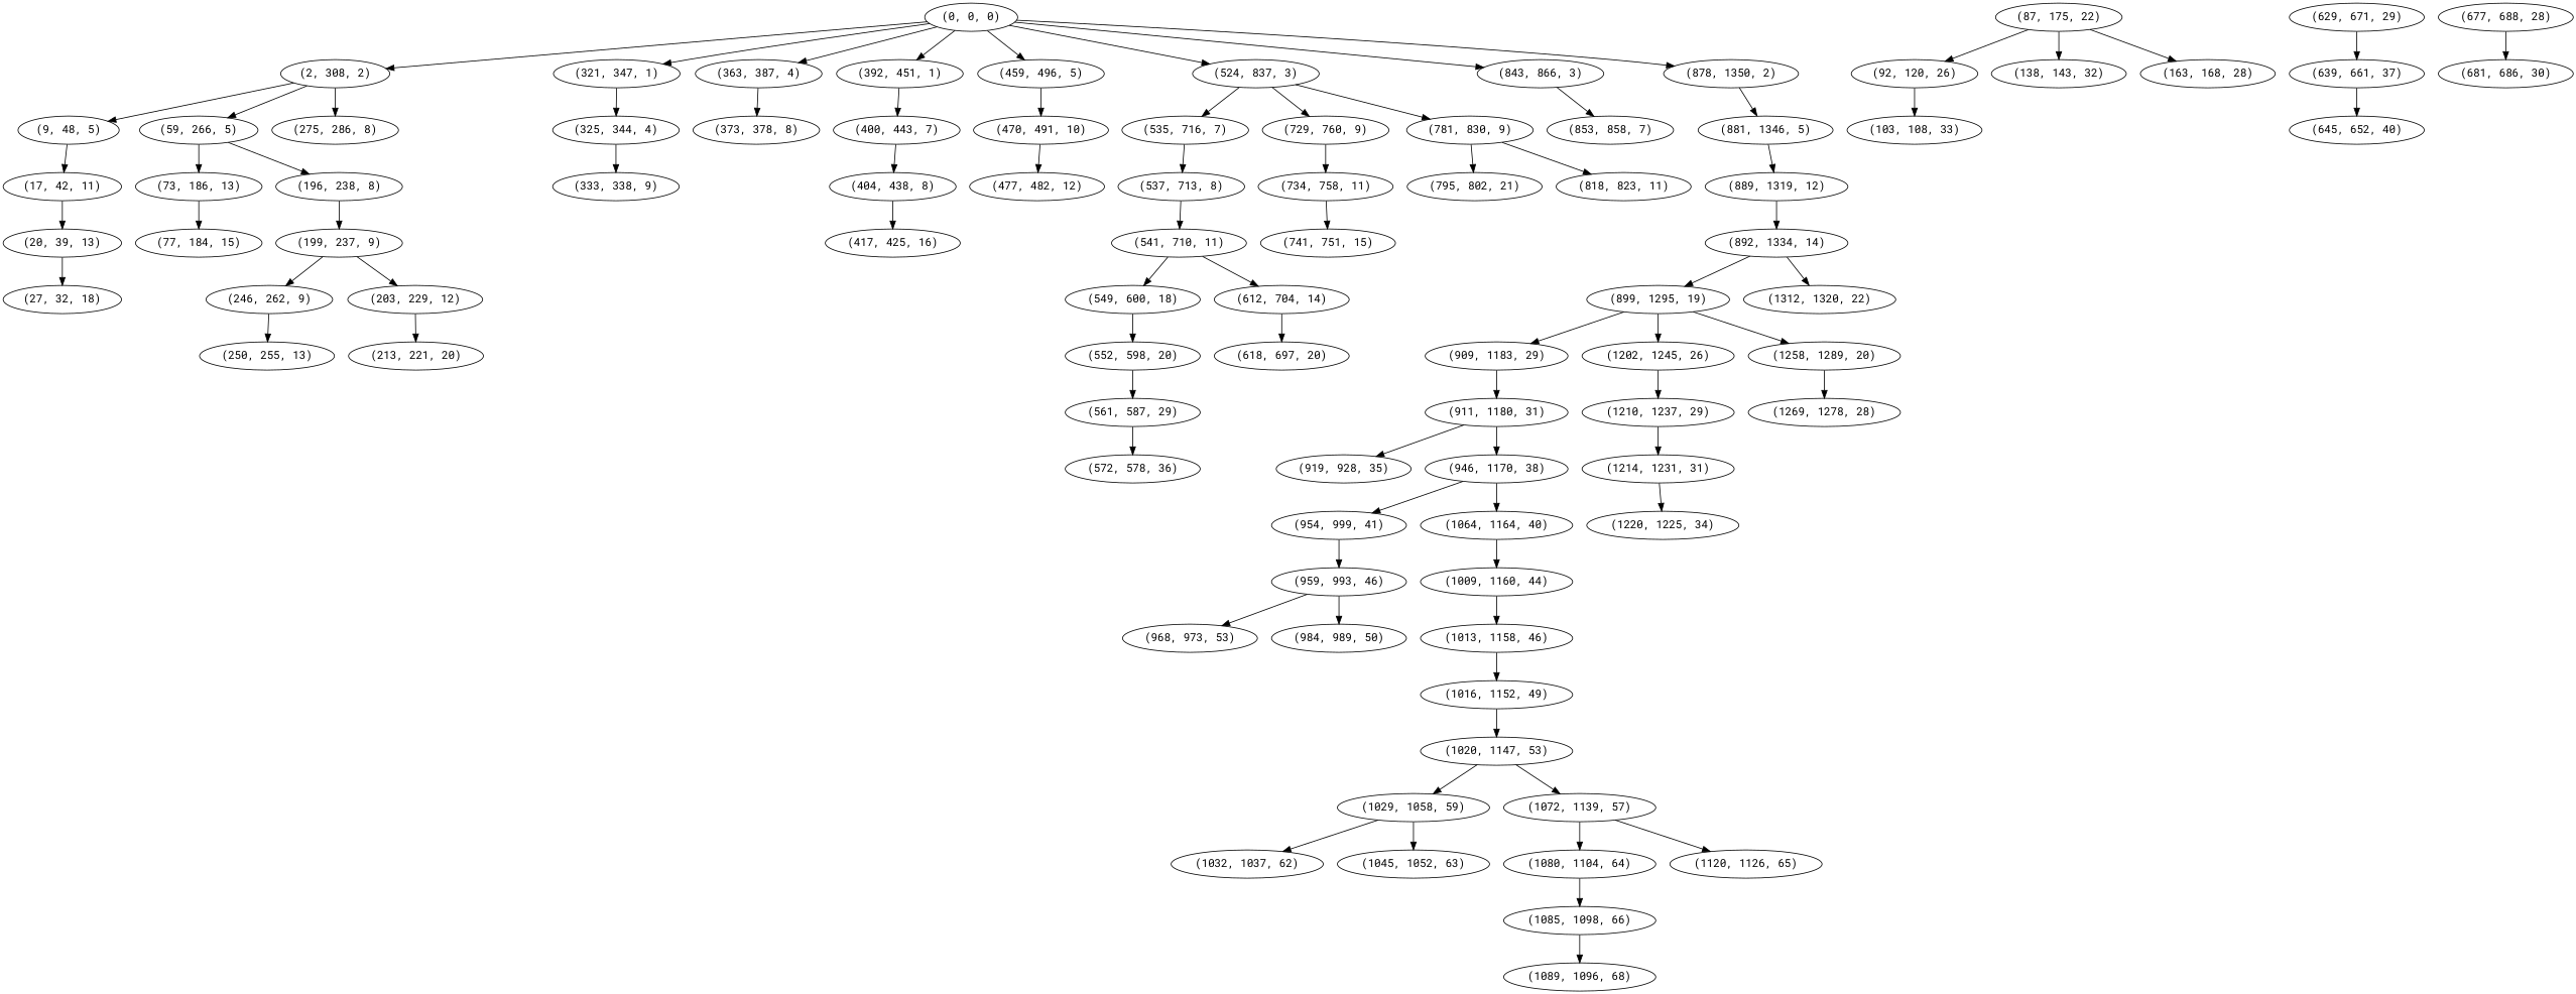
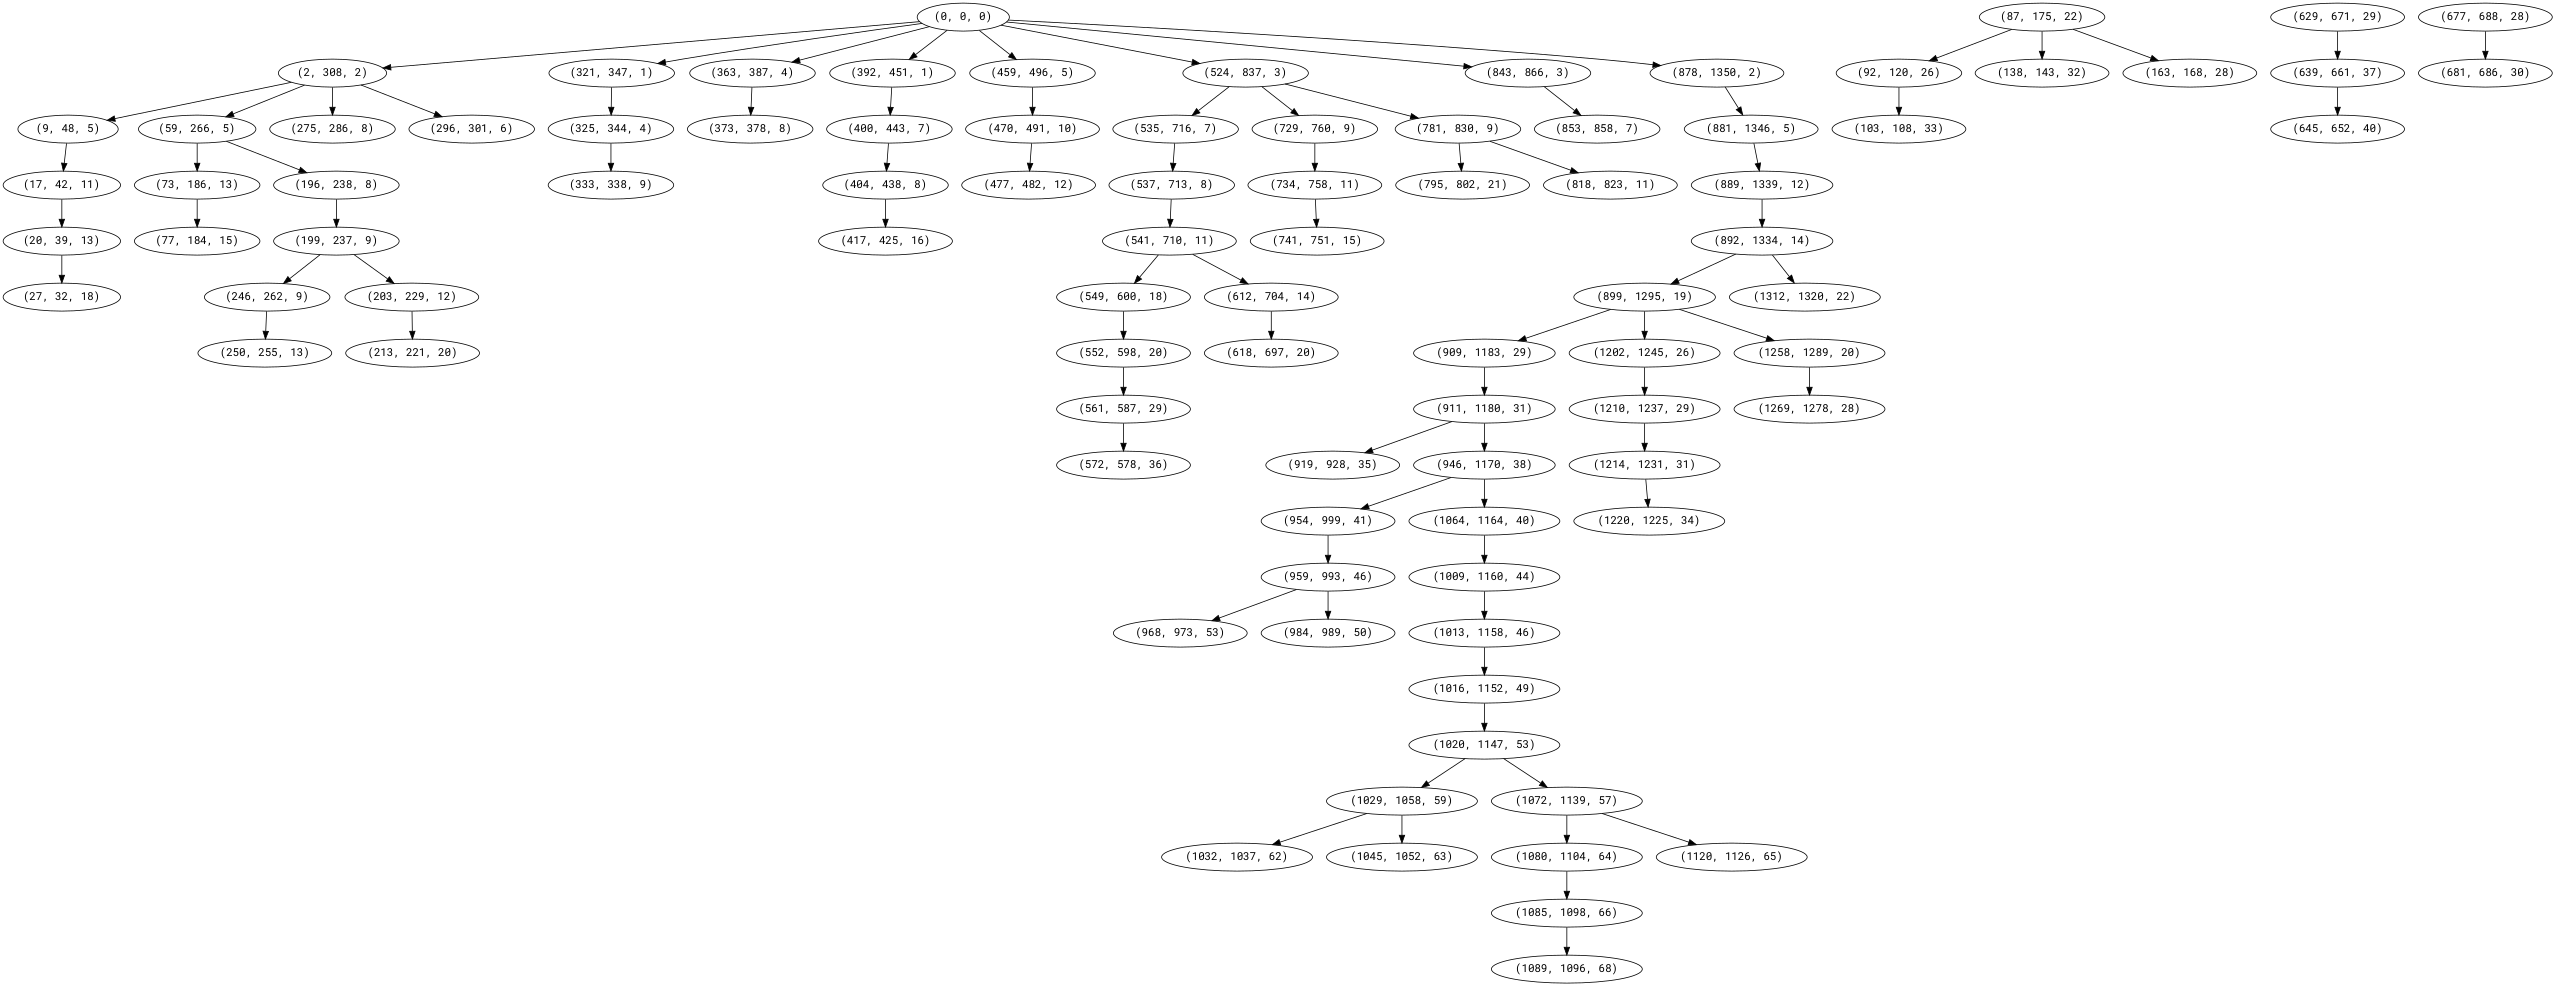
  digraph {
    fontname="Roboto Mono"
    node [fontname="Roboto Mono"]
    edge [fontname="Roboto Mono"]
    "(0, 0, 0)"
    "(2, 308, 2)"
    "(321, 347, 1)"
    "(363, 387, 4)"
    "(392, 451, 1)"
    "(459, 496, 5)"
    "(524, 837, 3)"
    "(843, 866, 3)"
    "(878, 1350, 2)"
    "(9, 48, 5)"
    "(59, 266, 5)"
    "(275, 286, 8)"
+   "(296, 301, 6)"
    "(325, 344, 4)"
    "(373, 378, 8)"
    "(400, 443, 7)"
    "(470, 491, 10)"
    "(535, 716, 7)"
    "(729, 760, 9)"
    "(781, 830, 9)"
    "(853, 858, 7)"
    "(881, 1346, 5)"
    "(17, 42, 11)"
    "(73, 186, 13)"
    "(196, 238, 8)"
    "(20, 39, 13)"
    "(27, 32, 18)"
    "(77, 184, 15)"
    "(199, 237, 9)"
    "(246, 262, 9)"
    "(250, 255, 13)"
    "(87, 175, 22)"
    "(92, 120, 26)"
    "(138, 143, 32)"
    "(163, 168, 28)"
    "(103, 108, 33)"
    "(203, 229, 12)"
    "(213, 221, 20)"
    "(333, 338, 9)"
    "(404, 438, 8)"
    "(417, 425, 16)"
    "(477, 482, 12)"
    "(537, 713, 8)"
    "(734, 758, 11)"
    "(795, 802, 21)"
    "(818, 823, 11)"
    "(541, 710, 11)"
    "(549, 600, 18)"
    "(612, 704, 14)"
    "(552, 598, 20)"
    "(618, 697, 20)"
    "(561, 587, 29)"
    "(572, 578, 36)"
    "(629, 671, 29)"
    "(639, 661, 37)"
    "(677, 688, 28)"
    "(681, 686, 30)"
    "(645, 652, 40)"
    "(741, 751, 15)"
-   "(889, 1339, 12)" [label="(889, 1319, 12)"]
+   "(889, 1339, 12)"
    "(892, 1334, 14)"
    "(899, 1295, 19)"
    "(1312, 1320, 22)"
    "(909, 1183, 29)"
    "(1202, 1245, 26)"
    "(1258, 1289, 20)"
    "(911, 1180, 31)"
    "(1210, 1237, 29)"
    "(1269, 1278, 28)"
    "(919, 928, 35)"
    "(946, 1170, 38)"
    "(954, 999, 41)"
    n73 [label="(1064, 1164, 40)"]
    "(959, 993, 46)"
    "(1009, 1160, 44)"
    "(968, 973, 53)"
    "(984, 989, 50)"
    "(1013, 1158, 46)"
    "(1016, 1152, 49)"
    "(1020, 1147, 53)"
    "(1029, 1058, 59)"
    "(1072, 1139, 57)"
    "(1032, 1037, 62)"
    "(1045, 1052, 63)"
    "(1080, 1104, 64)"
    "(1120, 1126, 65)"
    "(1085, 1098, 66)"
    "(1089, 1096, 68)"
    "(1214, 1231, 31)"
    "(1220, 1225, 34)"
    "(0, 0, 0)" -> "(2, 308, 2)"
    "(0, 0, 0)" -> "(321, 347, 1)"
    "(0, 0, 0)" -> "(363, 387, 4)"
    "(0, 0, 0)" -> "(392, 451, 1)"
    "(0, 0, 0)" -> "(459, 496, 5)"
    "(0, 0, 0)" -> "(524, 837, 3)"
    "(0, 0, 0)" -> "(843, 866, 3)"
    "(0, 0, 0)" -> "(878, 1350, 2)"
    "(2, 308, 2)" -> "(9, 48, 5)"
    "(2, 308, 2)" -> "(59, 266, 5)"
    "(2, 308, 2)" -> "(275, 286, 8)"
+   "(2, 308, 2)" -> "(296, 301, 6)"
    "(321, 347, 1)" -> "(325, 344, 4)"
    "(363, 387, 4)" -> "(373, 378, 8)"
    "(392, 451, 1)" -> "(400, 443, 7)"
    "(459, 496, 5)" -> "(470, 491, 10)"
    "(524, 837, 3)" -> "(535, 716, 7)"
    "(524, 837, 3)" -> "(729, 760, 9)"
    "(524, 837, 3)" -> "(781, 830, 9)"
    "(843, 866, 3)" -> "(853, 858, 7)"
    "(878, 1350, 2)" -> "(881, 1346, 5)"
    "(9, 48, 5)" -> "(17, 42, 11)"
    "(59, 266, 5)" -> "(73, 186, 13)"
    "(59, 266, 5)" -> "(196, 238, 8)"
    "(325, 344, 4)" -> "(333, 338, 9)"
    "(400, 443, 7)" -> "(404, 438, 8)"
    "(470, 491, 10)" -> "(477, 482, 12)"
    "(535, 716, 7)" -> "(537, 713, 8)"
    "(729, 760, 9)" -> "(734, 758, 11)"
    "(781, 830, 9)" -> "(795, 802, 21)"
    "(781, 830, 9)" -> "(818, 823, 11)"
    "(881, 1346, 5)" -> "(889, 1339, 12)"
    "(17, 42, 11)" -> "(20, 39, 13)"
    "(73, 186, 13)" -> "(77, 184, 15)"
    "(196, 238, 8)" -> "(199, 237, 9)"
    "(20, 39, 13)" -> "(27, 32, 18)"
    "(199, 237, 9)" -> "(246, 262, 9)"
    "(199, 237, 9)" -> "(203, 229, 12)"
    "(246, 262, 9)" -> "(250, 255, 13)"
    "(87, 175, 22)" -> "(92, 120, 26)"
    "(87, 175, 22)" -> "(138, 143, 32)"
    "(87, 175, 22)" -> "(163, 168, 28)"
    "(92, 120, 26)" -> "(103, 108, 33)"
    "(203, 229, 12)" -> "(213, 221, 20)"
    "(404, 438, 8)" -> "(417, 425, 16)"
    "(537, 713, 8)" -> "(541, 710, 11)"
    "(734, 758, 11)" -> "(741, 751, 15)"
    "(541, 710, 11)" -> "(549, 600, 18)"
    "(541, 710, 11)" -> "(612, 704, 14)"
    "(549, 600, 18)" -> "(552, 598, 20)"
    "(612, 704, 14)" -> "(618, 697, 20)"
    "(552, 598, 20)" -> "(561, 587, 29)"
    "(561, 587, 29)" -> "(572, 578, 36)"
    "(629, 671, 29)" -> "(639, 661, 37)"
    "(639, 661, 37)" -> "(645, 652, 40)"
    "(677, 688, 28)" -> "(681, 686, 30)"
    "(889, 1339, 12)" -> "(892, 1334, 14)"
    "(892, 1334, 14)" -> "(899, 1295, 19)"
    "(892, 1334, 14)" -> "(1312, 1320, 22)"
    "(899, 1295, 19)" -> "(909, 1183, 29)"
    "(899, 1295, 19)" -> "(1202, 1245, 26)"
    "(899, 1295, 19)" -> "(1258, 1289, 20)"
    "(909, 1183, 29)" -> "(911, 1180, 31)"
    "(1202, 1245, 26)" -> "(1210, 1237, 29)"
    "(1258, 1289, 20)" -> "(1269, 1278, 28)"
    "(911, 1180, 31)" -> "(919, 928, 35)"
    "(911, 1180, 31)" -> "(946, 1170, 38)"
    "(1210, 1237, 29)" -> "(1214, 1231, 31)"
    "(946, 1170, 38)" -> "(954, 999, 41)"
    "(946, 1170, 38)" -> n73
    "(954, 999, 41)" -> "(959, 993, 46)"
    n73 -> "(1009, 1160, 44)"
    "(959, 993, 46)" -> "(968, 973, 53)"
    "(959, 993, 46)" -> "(984, 989, 50)"
    "(1009, 1160, 44)" -> "(1013, 1158, 46)"
    "(1013, 1158, 46)" -> "(1016, 1152, 49)"
    "(1016, 1152, 49)" -> "(1020, 1147, 53)"
    "(1020, 1147, 53)" -> "(1029, 1058, 59)"
    "(1020, 1147, 53)" -> "(1072, 1139, 57)"
    "(1029, 1058, 59)" -> "(1032, 1037, 62)"
    "(1029, 1058, 59)" -> "(1045, 1052, 63)"
    "(1072, 1139, 57)" -> "(1080, 1104, 64)"
    "(1072, 1139, 57)" -> "(1120, 1126, 65)"
    "(1080, 1104, 64)" -> "(1085, 1098, 66)"
    "(1085, 1098, 66)" -> "(1089, 1096, 68)"
    "(1214, 1231, 31)" -> "(1220, 1225, 34)"
  }
